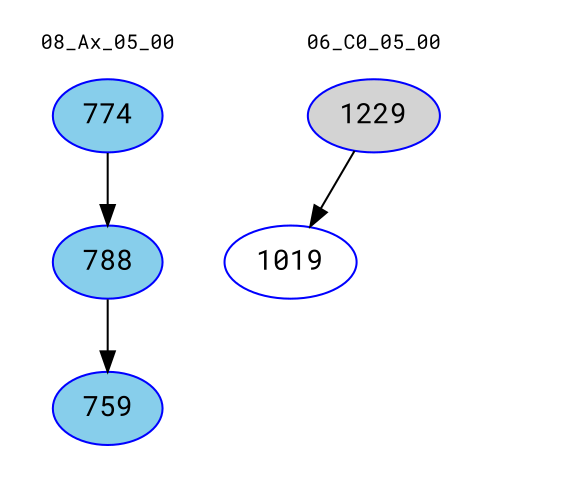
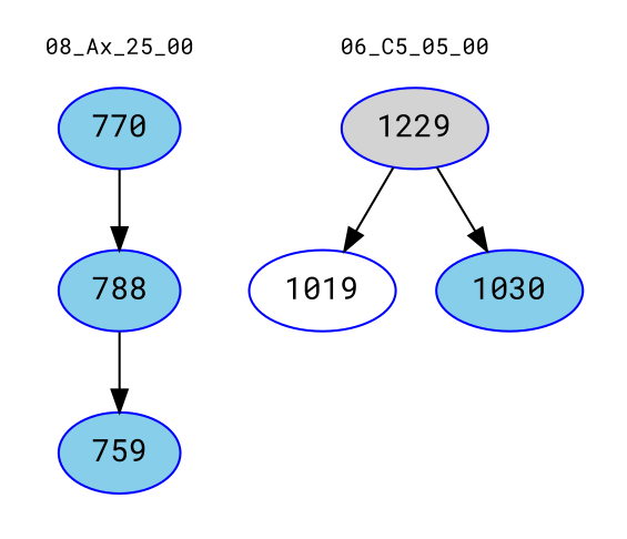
  digraph {
    fontname="Roboto Mono"
    node [color=blue fillcolor=skyblue fontname="Roboto Mono" style=filled]
    edge [color=black fontname="Roboto Mono"]
-   n1 [label=774]
+   n1 [label=770]
    n2 [label=759]
    n3 [label=788]
    n4 [fillcolor=lightgrey label=1229]
    n5 [fillcolor=white label=1019]
+   n6 [label=1030]
    subgraph cluster_1 {
      color=white
      fontsize=10
-     label="08_Ax_05_00"
+     label="08_Ax_25_00"
      n1
      n2
      n3
    }
    subgraph cluster_2 {
      color=white
      fontsize=10
-     label="06_C0_05_00"
+     label="06_C5_05_00"
      n4
      n5
+     n6
    }
    n1 -> n3
    n3 -> n2
    n4 -> n5
+   n4 -> n6
  }
